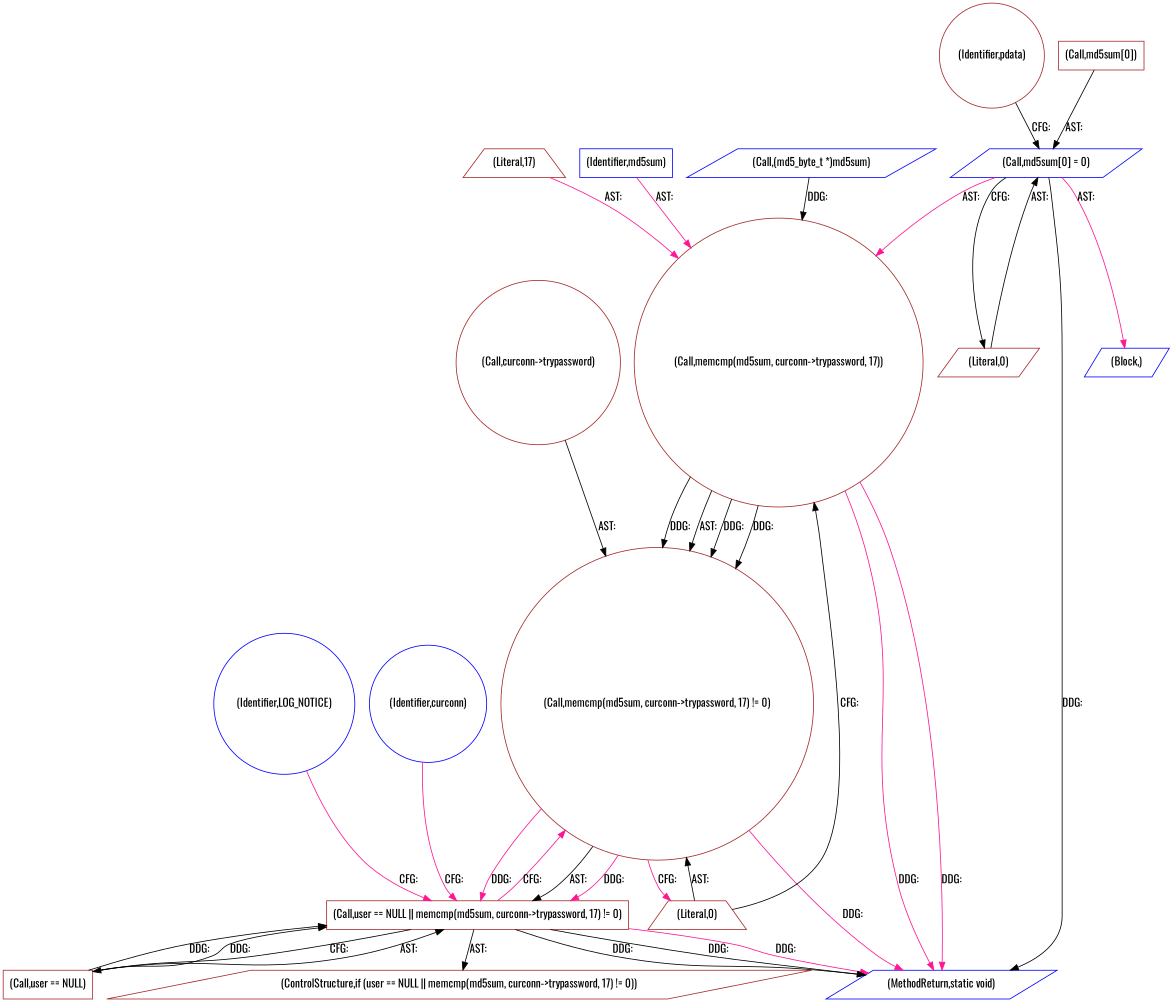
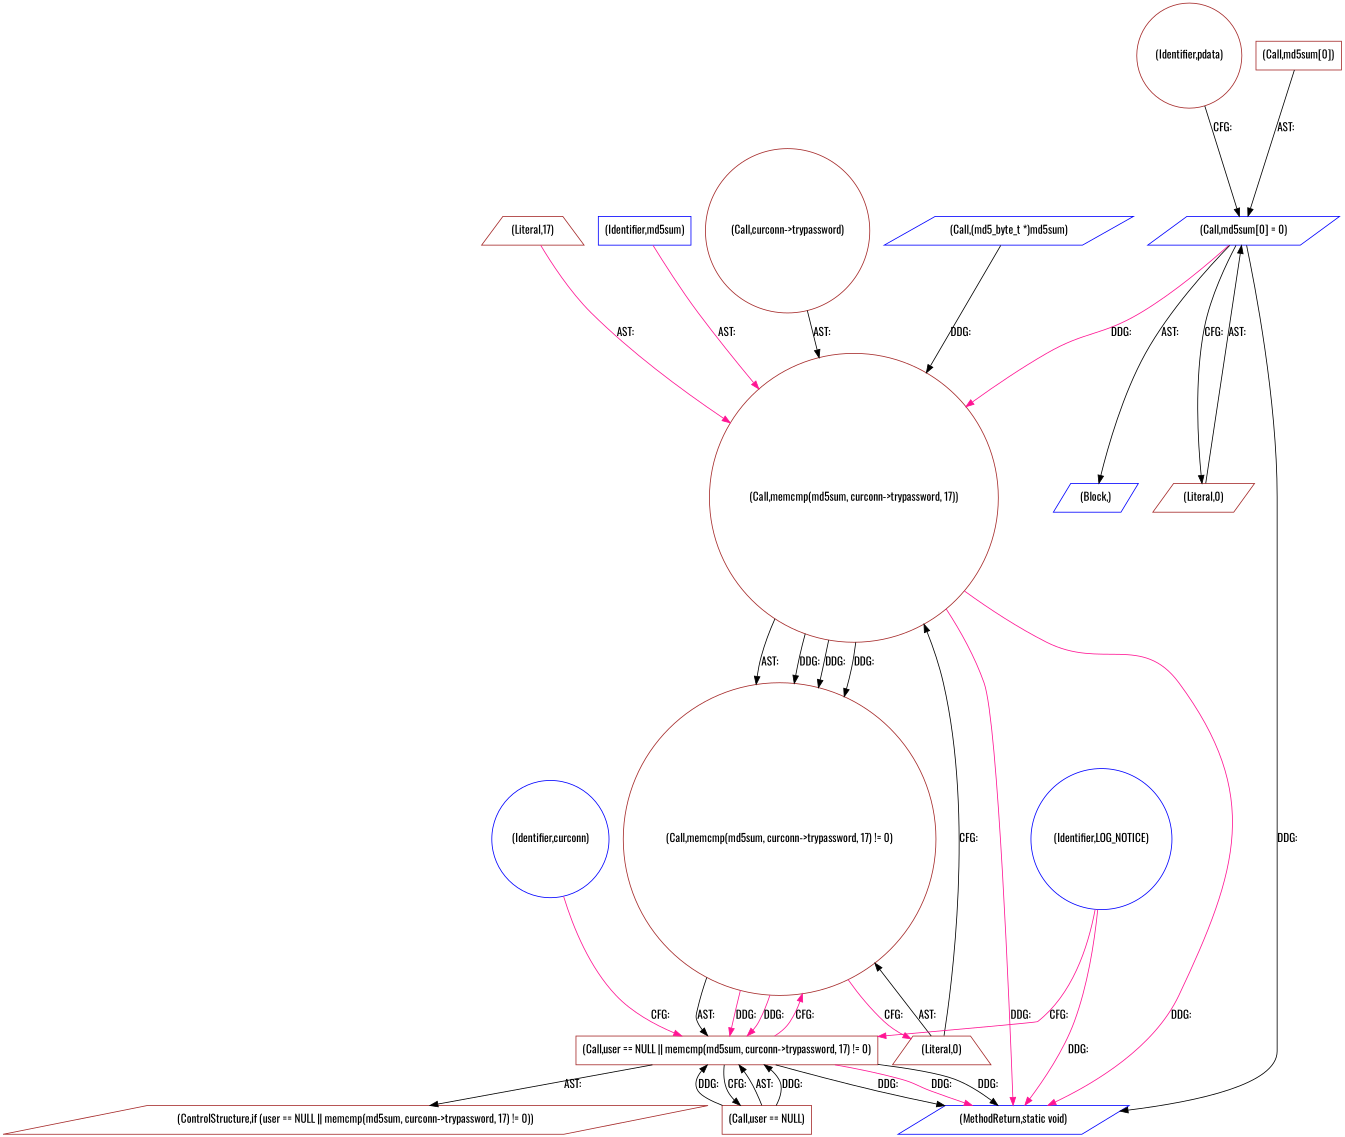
  digraph {
    fontname=Oswald
    node [color=brown fontname=Oswald shape=parallelogram]
    edge [color=black fontname=Oswald]
    n1 [color=blue label="(Call,md5sum[0] = 0)"]
    n2 [label="(Call,memcmp(md5sum, curconn->trypassword, 17))" shape=circle]
    n3 [color=blue label="(MethodReturn,static void)"]
    n4 [color=blue label="(Block,)"]
    n5 [label="(Literal,0)"]
    n6 [label="(Call,memcmp(md5sum, curconn->trypassword, 17) != 0)" shape=circle]
    n7 [label="(Call,user == NULL || memcmp(md5sum, curconn->trypassword, 17) != 0)" shape=box]
    n8 [label="(Literal,0)" shape=trapezium]
    n9 [label="(Literal,17)" shape=trapezium]
    n10 [label="(Call,user == NULL)" shape=box]
    n11 [label="(ControlStructure,if (user == NULL || memcmp(md5sum, curconn->trypassword, 17) != 0))"]
    n12 [label="(Identifier,pdata)" shape=circle]
    n13 [color=blue label="(Identifier,md5sum)" shape=box]
    n14 [label="(Call,curconn->trypassword)" shape=circle]
    n15 [color=blue label="(Identifier,LOG_NOTICE)" shape=circle]
    n16 [color=blue label="(Identifier,curconn)" shape=circle]
    n17 [label="(Call,md5sum[0])" shape=box]
    n18 [color=blue label="(Call,(md5_byte_t *)md5sum)"]
-   n1 -> n2 [color=deeppink label="AST: "]
+   n1 -> n2 [color=deeppink label="DDG: "]
    n1 -> n3 [label="DDG: "]
-   n1 -> n4 [color=deeppink label="AST: "]
+   n1 -> n4 [label="AST: "]
    n1 -> n5 [label="CFG: "]
    n2 -> n3 [color=deeppink label="DDG: "]
    n2 -> n3 [color=deeppink label="DDG: "]
    n2 -> n6 [label="AST: "]
    n2 -> n6 [label="DDG: "]
    n2 -> n6 [label="DDG: "]
    n2 -> n6 [label="DDG: "]
    n5 -> n1 [label="AST: "]
-   n6 -> n3 [color=deeppink label="DDG: "]
+   n15 -> n3 [color=deeppink label="DDG: "]
    n6 -> n7 [label="AST: "]
    n6 -> n7 [color=deeppink label="DDG: "]
    n6 -> n7 [color=deeppink label="DDG: "]
    n6 -> n8 [color=deeppink label="CFG: "]
    n7 -> n3 [label="DDG: "]
    n7 -> n3 [color=deeppink label="DDG: "]
    n7 -> n3 [label="DDG: "]
    n7 -> n6 [color=deeppink label="CFG: "]
    n7 -> n10 [label="CFG: "]
    n7 -> n11 [label="AST: "]
    n8 -> n2 [label="CFG: "]
    n8 -> n6 [label="AST: "]
    n9 -> n2 [color=deeppink label="AST: "]
    n10 -> n7 [label="AST: "]
    n10 -> n7 [label="DDG: "]
    n10 -> n7 [label="DDG: "]
    n12 -> n1 [label="CFG: "]
    n13 -> n2 [color=deeppink label="AST: "]
-   n14 -> n6 [label="AST: "]
+   n14 -> n2 [label="AST: "]
    n15 -> n7 [color=deeppink label="CFG: "]
    n16 -> n7 [color=deeppink label="CFG: "]
    n17 -> n1 [label="AST: "]
    n18 -> n2 [label="DDG: "]
  }
